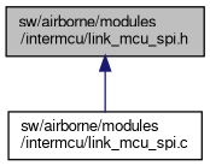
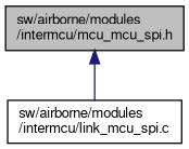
  digraph {
    node [color=black fontname=FreeSans fontsize=10 shape=record style=filled]
-   n1 [fillcolor=grey75 fontcolor=black height=0.2 label="sw/airborne/modules\l/intermcu/link_mcu_spi.h" width=0.4]
+   n1 [fillcolor=grey75 fontcolor=black height=0.2 label="sw/airborne/modules\l/intermcu/mcu_mcu_spi.h" width=0.4]
    n2 [fillcolor=white height=0.2 label="sw/airborne/modules\l/intermcu/link_mcu_spi.c" width=0.4]
    n1 -> n2 [color=midnightblue dir=back fontname=FreeSans fontsize=10 labelfontname=FreeSans labelfontsize=10 style=solid]
  }
